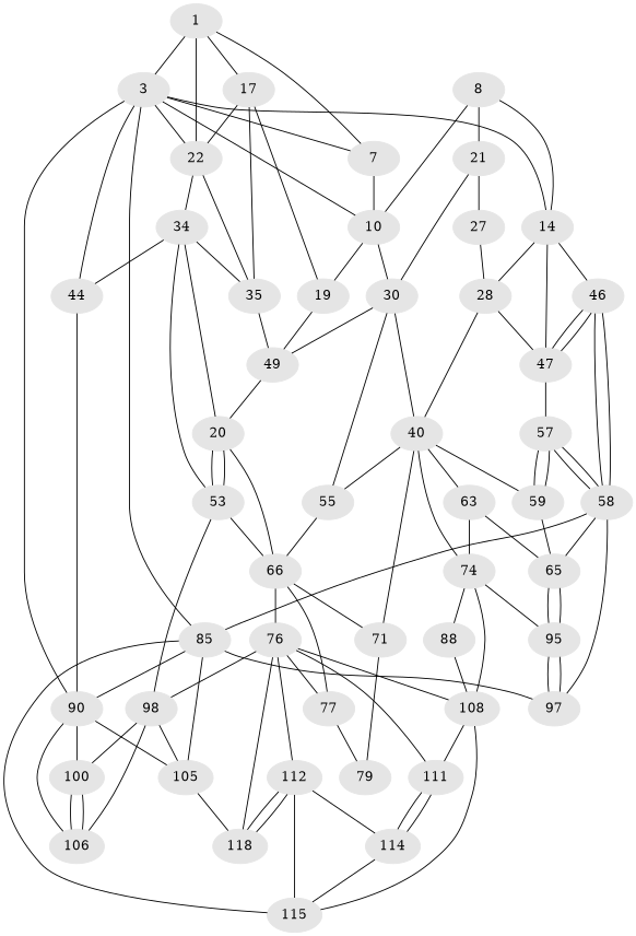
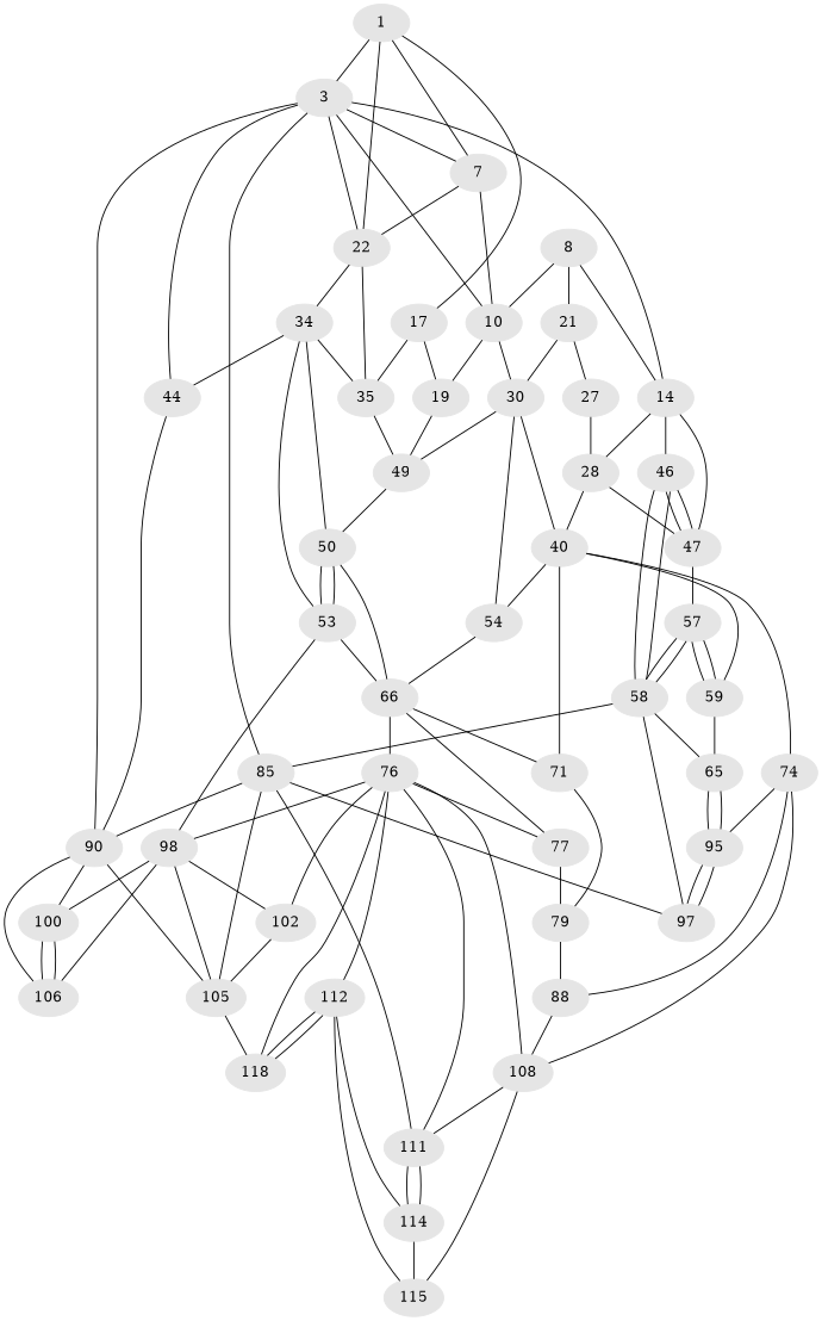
  graph {
    node [color=gray90 style=filled]
    1 [super="+2+5"]
    3 [super="+37+4"]
    7
    17 [super="+18"]
    22 [super="+23+25"]
    10 [super="+11+20"]
    14 [super="+15+29"]
    44
    85 [super="+117+86"]
    90 [super="+91"]
    19
    35 [super="+36"]
    34 [super="+38"]
    30 [super="+54+31"]
    28 [super="+43"]
    46
    47 [super="+48"]
    97
    105 [super="+121"]
    115 [super="+116+119"]
    100
    106
    8 [super="+9+13"]
    21 [super="+26"]
    27
    49 [super="+52"]
    40 [super="+41+56"]
-   55
+   55 [label=54]
    58 [super="+84"]
    57
-   50 [super="+51" label=20]
+   50 [super="+51"]
    53 [super="+69"]
    59
-   63 [super="+64"]
    71 [super="+75"]
    74 [super="+89"]
    n37 [label=66 super="+70+61"]
    98 [super="+99+101"]
    65 [super="+66"]
    79 [super="+87"]
    95
    88
    108 [super="+109"]
    76 [super="+80"]
    77 [super="+78"]
+   102
    111
    112 [super="+113"]
    118
    114
    1 -- 3
    1 -- 7
    1 -- 17
    1 -- 22 [weight=2]
    3 -- 7
    3 -- 22
    3 -- 10
    3 -- 14
    3 -- 44
    3 -- 85
    3 -- 90
    7 -- 10
-   17 -- 22
+   7 -- 22
    17 -- 19
    17 -- 35
    22 -- 35
    22 -- 34 [weight=2]
    10 -- 19
    10 -- 30
    14 -- 28
    14 -- 46
    14 -- 47
    44 -- 90
    85 -- 90
    85 -- 97
    85 -- 105
-   85 -- 115 [weight=2]
+   85 -- 111 [weight=2]
    90 -- 105
    90 -- 100
    90 -- 106
    19 -- 49
    35 -- 49
    34 -- 44
    34 -- 35
    34 -- 50
    34 -- 53
    30 -- 49
    30 -- 40
    30 -- 55
    28 -- 47
    28 -- 40
    46 -- 47
    46 -- 47
    46 -- 58
    46 -- 58
    47 -- 57
    105 -- 118
    100 -- 106
    100 -- 106
    8 -- 10
    8 -- 14
    8 -- 21 [weight=2]
    21 -- 30
    21 -- 27 [weight=2]
    27 -- 28
    49 -- 50
    40 -- 55
    40 -- 59
-   40 -- 63 [weight=2]
    40 -- 71 [weight=2]
    40 -- 74
    55 -- n37
    58 -- 85
    58 -- 97
    58 -- 65
    57 -- 58
    57 -- 58
    57 -- 59
    57 -- 59
    50 -- 53
    50 -- 53
    50 -- n37
    53 -- n37
    53 -- 98
    59 -- 65
-   63 -- 74
-   63 -- 65
    71 -- 79
    74 -- 95
    74 -- 88
    74 -- 108
    n37 -- 71
    n37 -- 76 [weight=2]
    n37 -- 77
    98 -- 105
    98 -- 100
    98 -- 106
+   98 -- 102
    65 -- 95
    65 -- 95
+   79 -- 88
    95 -- 97
    95 -- 97
    88 -- 108
    108 -- 115
    108 -- 111
    76 -- 98
    76 -- 108
    76 -- 77
+   76 -- 102
    76 -- 111
    76 -- 112
    76 -- 118
    77 -- 79 [weight=2]
+   102 -- 105
    111 -- 114
    111 -- 114
    112 -- 115
    112 -- 118
    112 -- 118
    112 -- 114
    114 -- 115
  }
